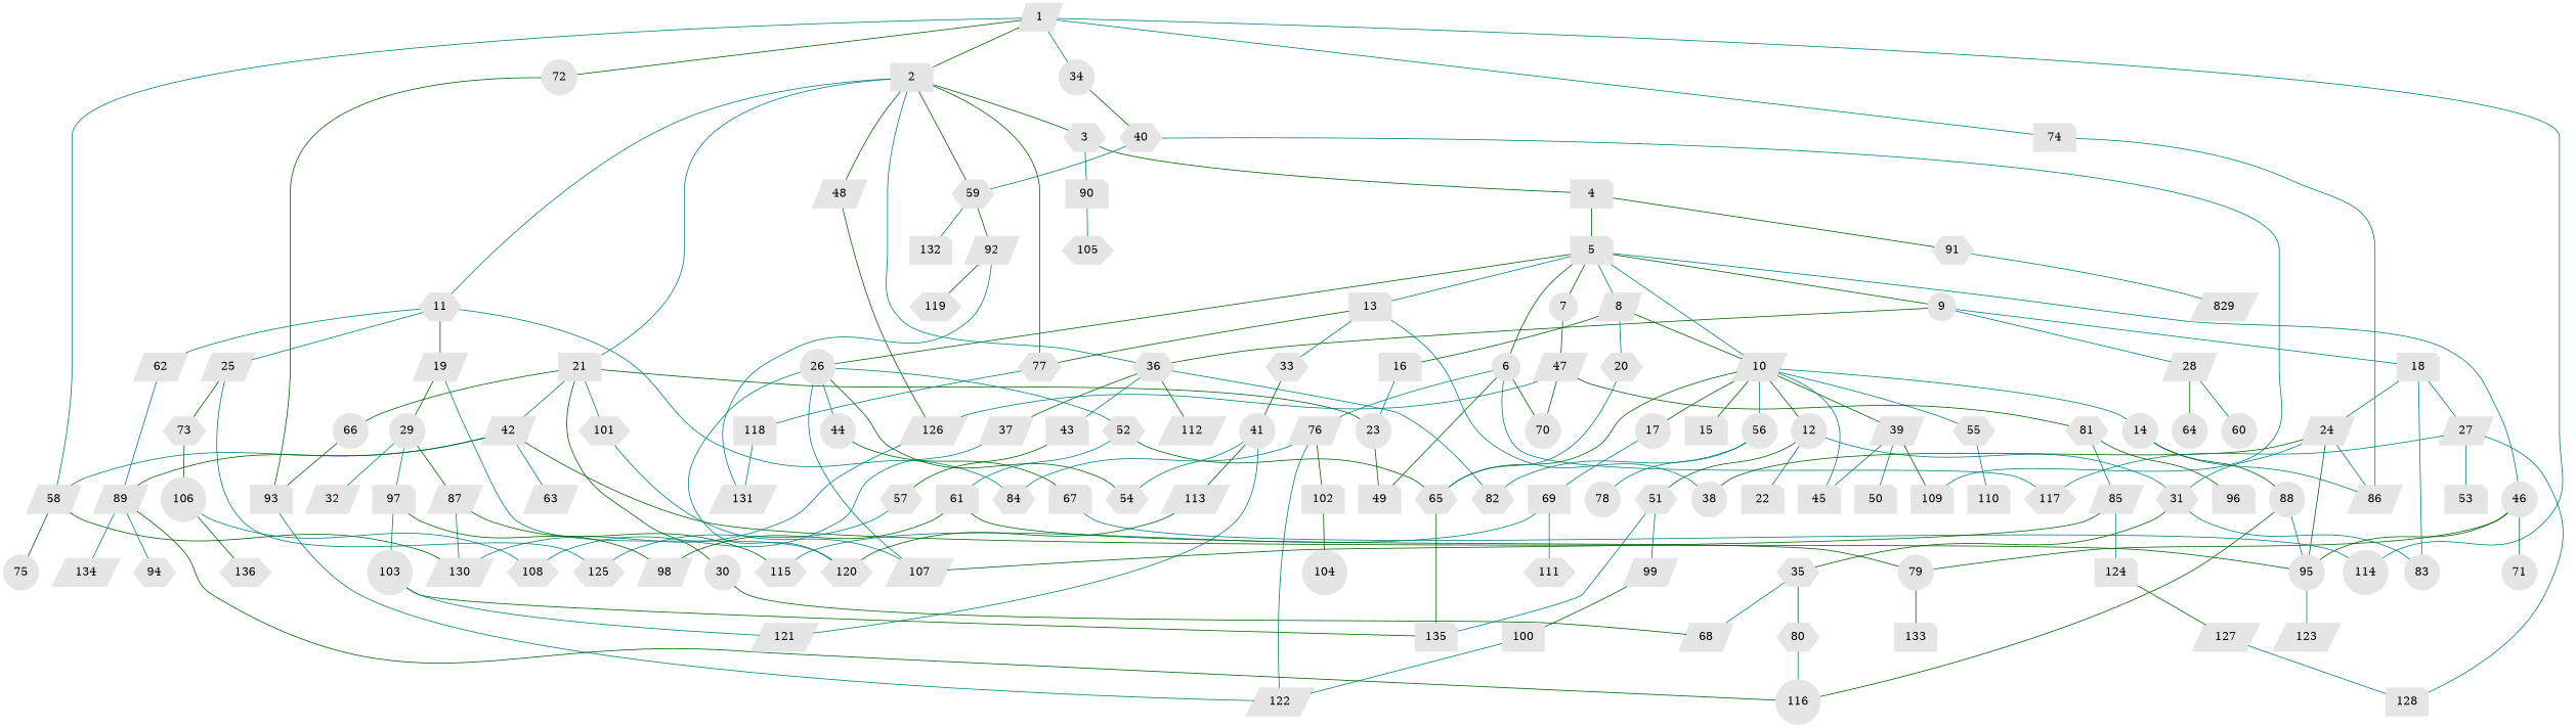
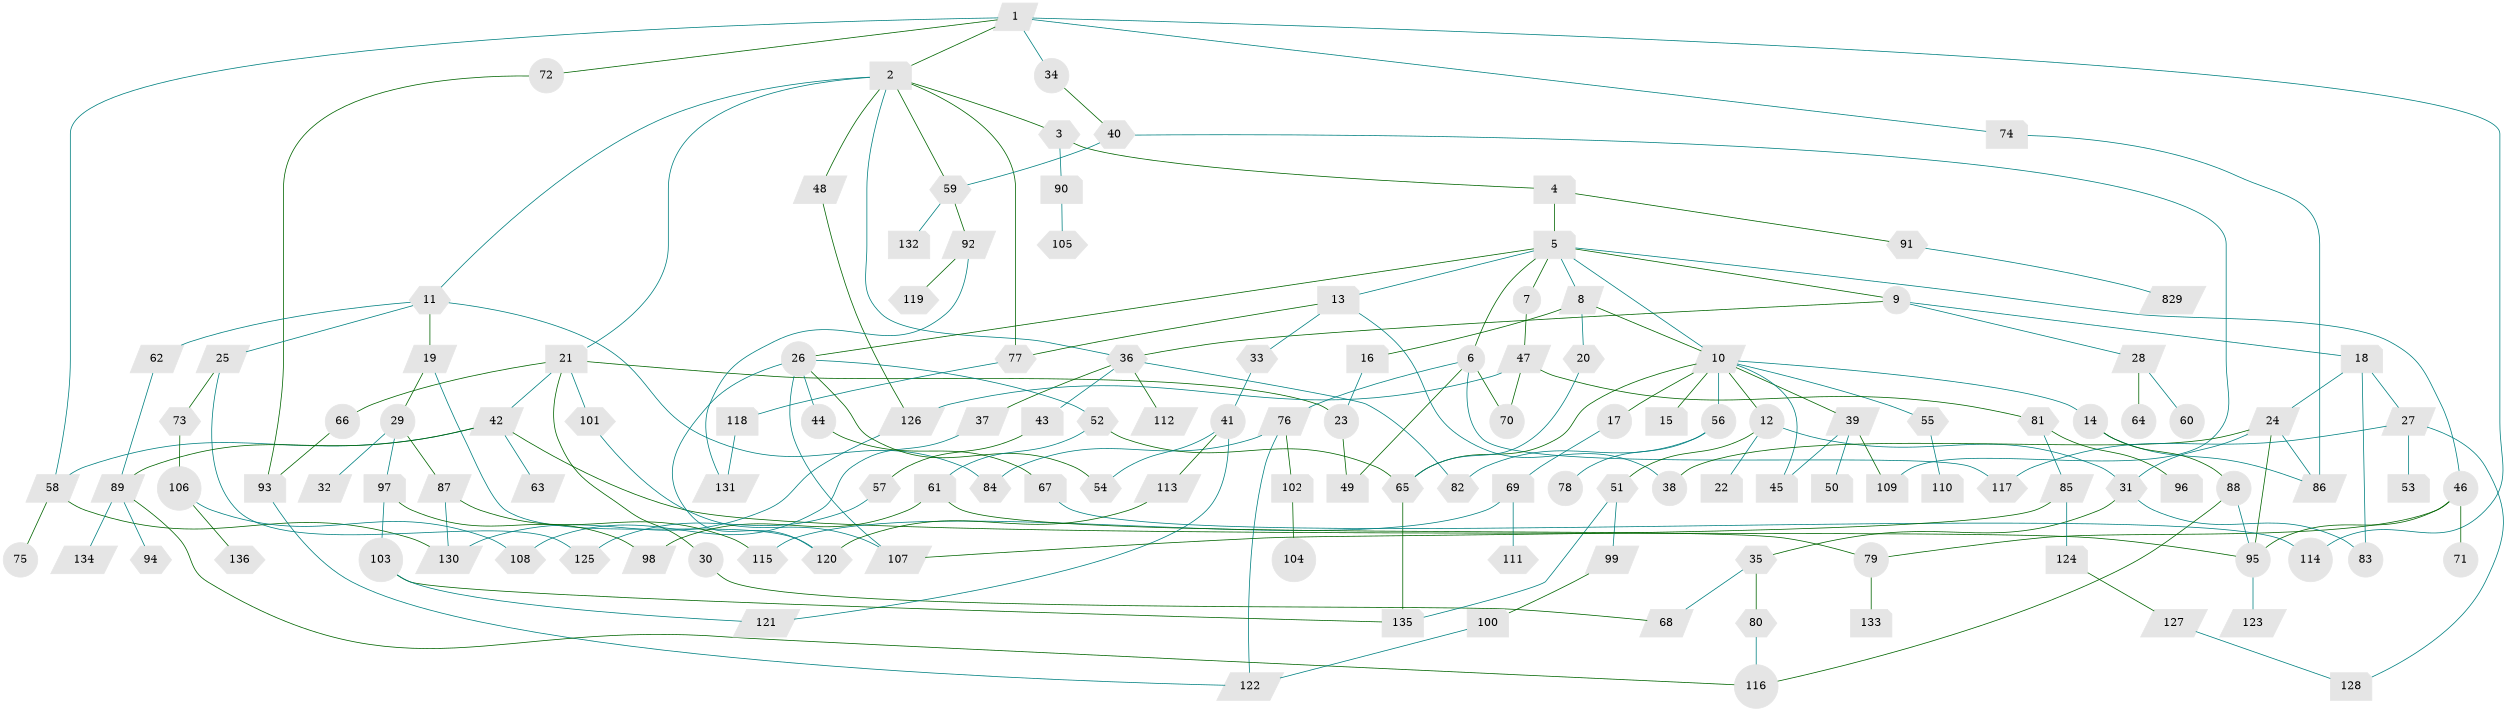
  graph {
    node [color=gray90 shape=parallelogram style=filled]
    edge [color=teal]
    2 [shape=note]
    1
    34 [shape=circle]
    58
    72 [shape=circle]
    74 [shape=note]
    114 [shape=circle]
    3 [shape=hexagon]
    11 [shape=hexagon]
    21 [shape=note]
    36 [shape=hexagon]
    48
    59 [shape=hexagon]
    77 [shape=hexagon]
    40 [shape=hexagon]
    75 [shape=circle]
    130
    93 [shape=note]
    86
    4 [shape=note]
    90 [shape=note]
    19
    25
    62
    84 [shape=hexagon]
    23 [shape=circle]
    30 [shape=circle]
    42
    66 [shape=circle]
    101 [shape=hexagon]
    37
    43 [shape=note]
    82 [shape=hexagon]
    112
    126
    92
    132 [shape=note]
    118 [shape=note]
    5 [shape=note]
    91 [shape=hexagon]
    105 [shape=hexagon]
    6 [shape=circle]
    7 [shape=circle]
    8
    9 [shape=circle]
    10
    13 [shape=note]
    26 [shape=circle]
    46 [shape=circle]
    n50 [label=829]
    49 [shape=note]
    70 [shape=circle]
    76
    117 [shape=hexagon]
    47
    16 [shape=note]
    20 [shape=hexagon]
    18 [shape=note]
    28
    12 [shape=circle]
    14 [shape=circle]
    15 [shape=note]
    17 [shape=circle]
    39
    45 [shape=note]
    55 [shape=hexagon]
    56 [shape=circle]
    65 [shape=hexagon]
    33 [shape=hexagon]
    38 [shape=circle]
    120 [shape=hexagon]
    44 [shape=circle]
    52 [shape=hexagon]
    54 [shape=hexagon]
    107
    95 [shape=circle]
    71 [shape=circle]
    79 [shape=circle]
    102 [shape=note]
    122
    81 [shape=hexagon]
    24
    27
    83 [shape=circle]
    60 [shape=circle]
    64 [shape=circle]
    22 [shape=note]
    31 [shape=hexagon]
    51 [shape=hexagon]
    88 [shape=circle]
    69 [shape=note]
    50 [shape=note]
    109 [shape=note]
    110 [shape=note]
    78 [shape=circle]
    135 [shape=note]
    29 [shape=circle]
    73 [shape=hexagon]
    125 [shape=hexagon]
    89
    35 [shape=hexagon]
    99
    41 [shape=circle]
    116 [shape=circle]
    111 [shape=hexagon]
    115 [shape=hexagon]
    53 [shape=note]
    128 [shape=note]
    32
    87
    97 [shape=note]
    68
    63
    123
    106 [shape=circle]
    67 [shape=note]
    61 [shape=note]
    98
    103 [shape=circle]
    80 [shape=hexagon]
    113
    121
    108 [shape=hexagon]
    57 [shape=hexagon]
    94 [shape=hexagon]
    134
    133 [shape=note]
    85
    96 [shape=note]
    100 [shape=note]
    119 [shape=hexagon]
    131
    136 [shape=hexagon]
    104 [shape=circle]
    124 [shape=note]
    127
    2 -- 3 [color=darkgreen]
    2 -- 11
    2 -- 21
    2 -- 36
    2 -- 48 [color=darkgreen]
    2 -- 59 [color=darkgreen]
    2 -- 77 [color=darkgreen]
    1 -- 2 [color=darkgreen]
    1 -- 34
    1 -- 58
    1 -- 72 [color=darkgreen]
    1 -- 74
    1 -- 114
    34 -- 40 [color=darkgreen]
    58 -- 75 [color=darkgreen]
    58 -- 130 [color=darkgreen]
    72 -- 93 [color=darkgreen]
    74 -- 86
    3 -- 4 [color=darkgreen]
    3 -- 90
    11 -- 19 [color=darkgreen]
    11 -- 25
    11 -- 62
    11 -- 84
    21 -- 23 [color=darkgreen]
    21 -- 30 [color=darkgreen]
    21 -- 42
    21 -- 66 [color=darkgreen]
    21 -- 101
    36 -- 37 [color=darkgreen]
    36 -- 43
    36 -- 82
    36 -- 112 [color=darkgreen]
    48 -- 126 [color=darkgreen]
    59 -- 92 [color=darkgreen]
    59 -- 132
    77 -- 118
    40 -- 59
    40 -- 109
    93 -- 122
    4 -- 5 [color=darkgreen]
    4 -- 91 [color=darkgreen]
    90 -- 105
    19 -- 120
    19 -- 29 [color=darkgreen]
    25 -- 73 [color=darkgreen]
    25 -- 125
    62 -- 89
    23 -- 49 [color=darkgreen]
    30 -- 68 [color=darkgreen]
    42 -- 58
    42 -- 95 [color=darkgreen]
    42 -- 89 [color=darkgreen]
    42 -- 63
    66 -- 93 [color=darkgreen]
    101 -- 107
    37 -- 108
    43 -- 57 [color=darkgreen]
    126 -- 130
    92 -- 119 [color=darkgreen]
    92 -- 131
    118 -- 131
    5 -- 6 [color=darkgreen]
    5 -- 7 [color=darkgreen]
    5 -- 8
    5 -- 9 [color=darkgreen]
    5 -- 10
    5 -- 13
    5 -- 26 [color=darkgreen]
    5 -- 46
    91 -- n50
    6 -- 49 [color=darkgreen]
    6 -- 70 [color=darkgreen]
    6 -- 76
    6 -- 117
    7 -- 47 [color=darkgreen]
    8 -- 10 [color=darkgreen]
    8 -- 16 [color=darkgreen]
    8 -- 20
    9 -- 36 [color=darkgreen]
    9 -- 18
    9 -- 28
    10 -- 12 [color=darkgreen]
    10 -- 14
    10 -- 15 [color=darkgreen]
    10 -- 17 [color=darkgreen]
    10 -- 39 [color=darkgreen]
    10 -- 45
    10 -- 55
    10 -- 56
    10 -- 65 [color=darkgreen]
    13 -- 77 [color=darkgreen]
    13 -- 33
    13 -- 38
    26 -- 120
    26 -- 44
    26 -- 52
    26 -- 54 [color=darkgreen]
    26 -- 107
    46 -- 95 [color=darkgreen]
    46 -- 71 [color=darkgreen]
    46 -- 79 [color=darkgreen]
    76 -- 84
    76 -- 102 [color=darkgreen]
    76 -- 122
    47 -- 126
    47 -- 70 [color=darkgreen]
    47 -- 81 [color=darkgreen]
    16 -- 23
    20 -- 65
    18 -- 24
    18 -- 27
    18 -- 83
    28 -- 60
    28 -- 64 [color=darkgreen]
    12 -- 22
    12 -- 31
    12 -- 51 [color=darkgreen]
    14 -- 86
    14 -- 88 [color=darkgreen]
    17 -- 69
    39 -- 45
    39 -- 50
    39 -- 109 [color=darkgreen]
    55 -- 110
    56 -- 82
    56 -- 78
    65 -- 135 [color=darkgreen]
-   33 -- 41 [color=darkgreen]
+   33 -- 41
    44 -- 67 [color=darkgreen]
    52 -- 65 [color=darkgreen]
    52 -- 61
    95 -- 123
    79 -- 133 [color=darkgreen]
    102 -- 104 [color=darkgreen]
    81 -- 85
    81 -- 96 [color=darkgreen]
    24 -- 86
    24 -- 38 [color=darkgreen]
    24 -- 95 [color=darkgreen]
    24 -- 31
    27 -- 117
    27 -- 53
    27 -- 128
    31 -- 83
    31 -- 35 [color=darkgreen]
    51 -- 135
    51 -- 99
    88 -- 95
    88 -- 116 [color=darkgreen]
    69 -- 111
    69 -- 115
    29 -- 32
    29 -- 87 [color=darkgreen]
    29 -- 97
    73 -- 106 [color=darkgreen]
    89 -- 116 [color=darkgreen]
    89 -- 94
    89 -- 134
    35 -- 68
    35 -- 80 [color=darkgreen]
    99 -- 100 [color=darkgreen]
    41 -- 54
    41 -- 113 [color=darkgreen]
    41 -- 121
    87 -- 130
    87 -- 115 [color=darkgreen]
    97 -- 98 [color=darkgreen]
    97 -- 103
    106 -- 108
    106 -- 136 [color=darkgreen]
    67 -- 114
    61 -- 79 [color=darkgreen]
    61 -- 98 [color=darkgreen]
    103 -- 135 [color=darkgreen]
    103 -- 121
    80 -- 116
    113 -- 120 [color=darkgreen]
    57 -- 125
    85 -- 107 [color=darkgreen]
    85 -- 124
    100 -- 122
    124 -- 127 [color=darkgreen]
    127 -- 128
  }
